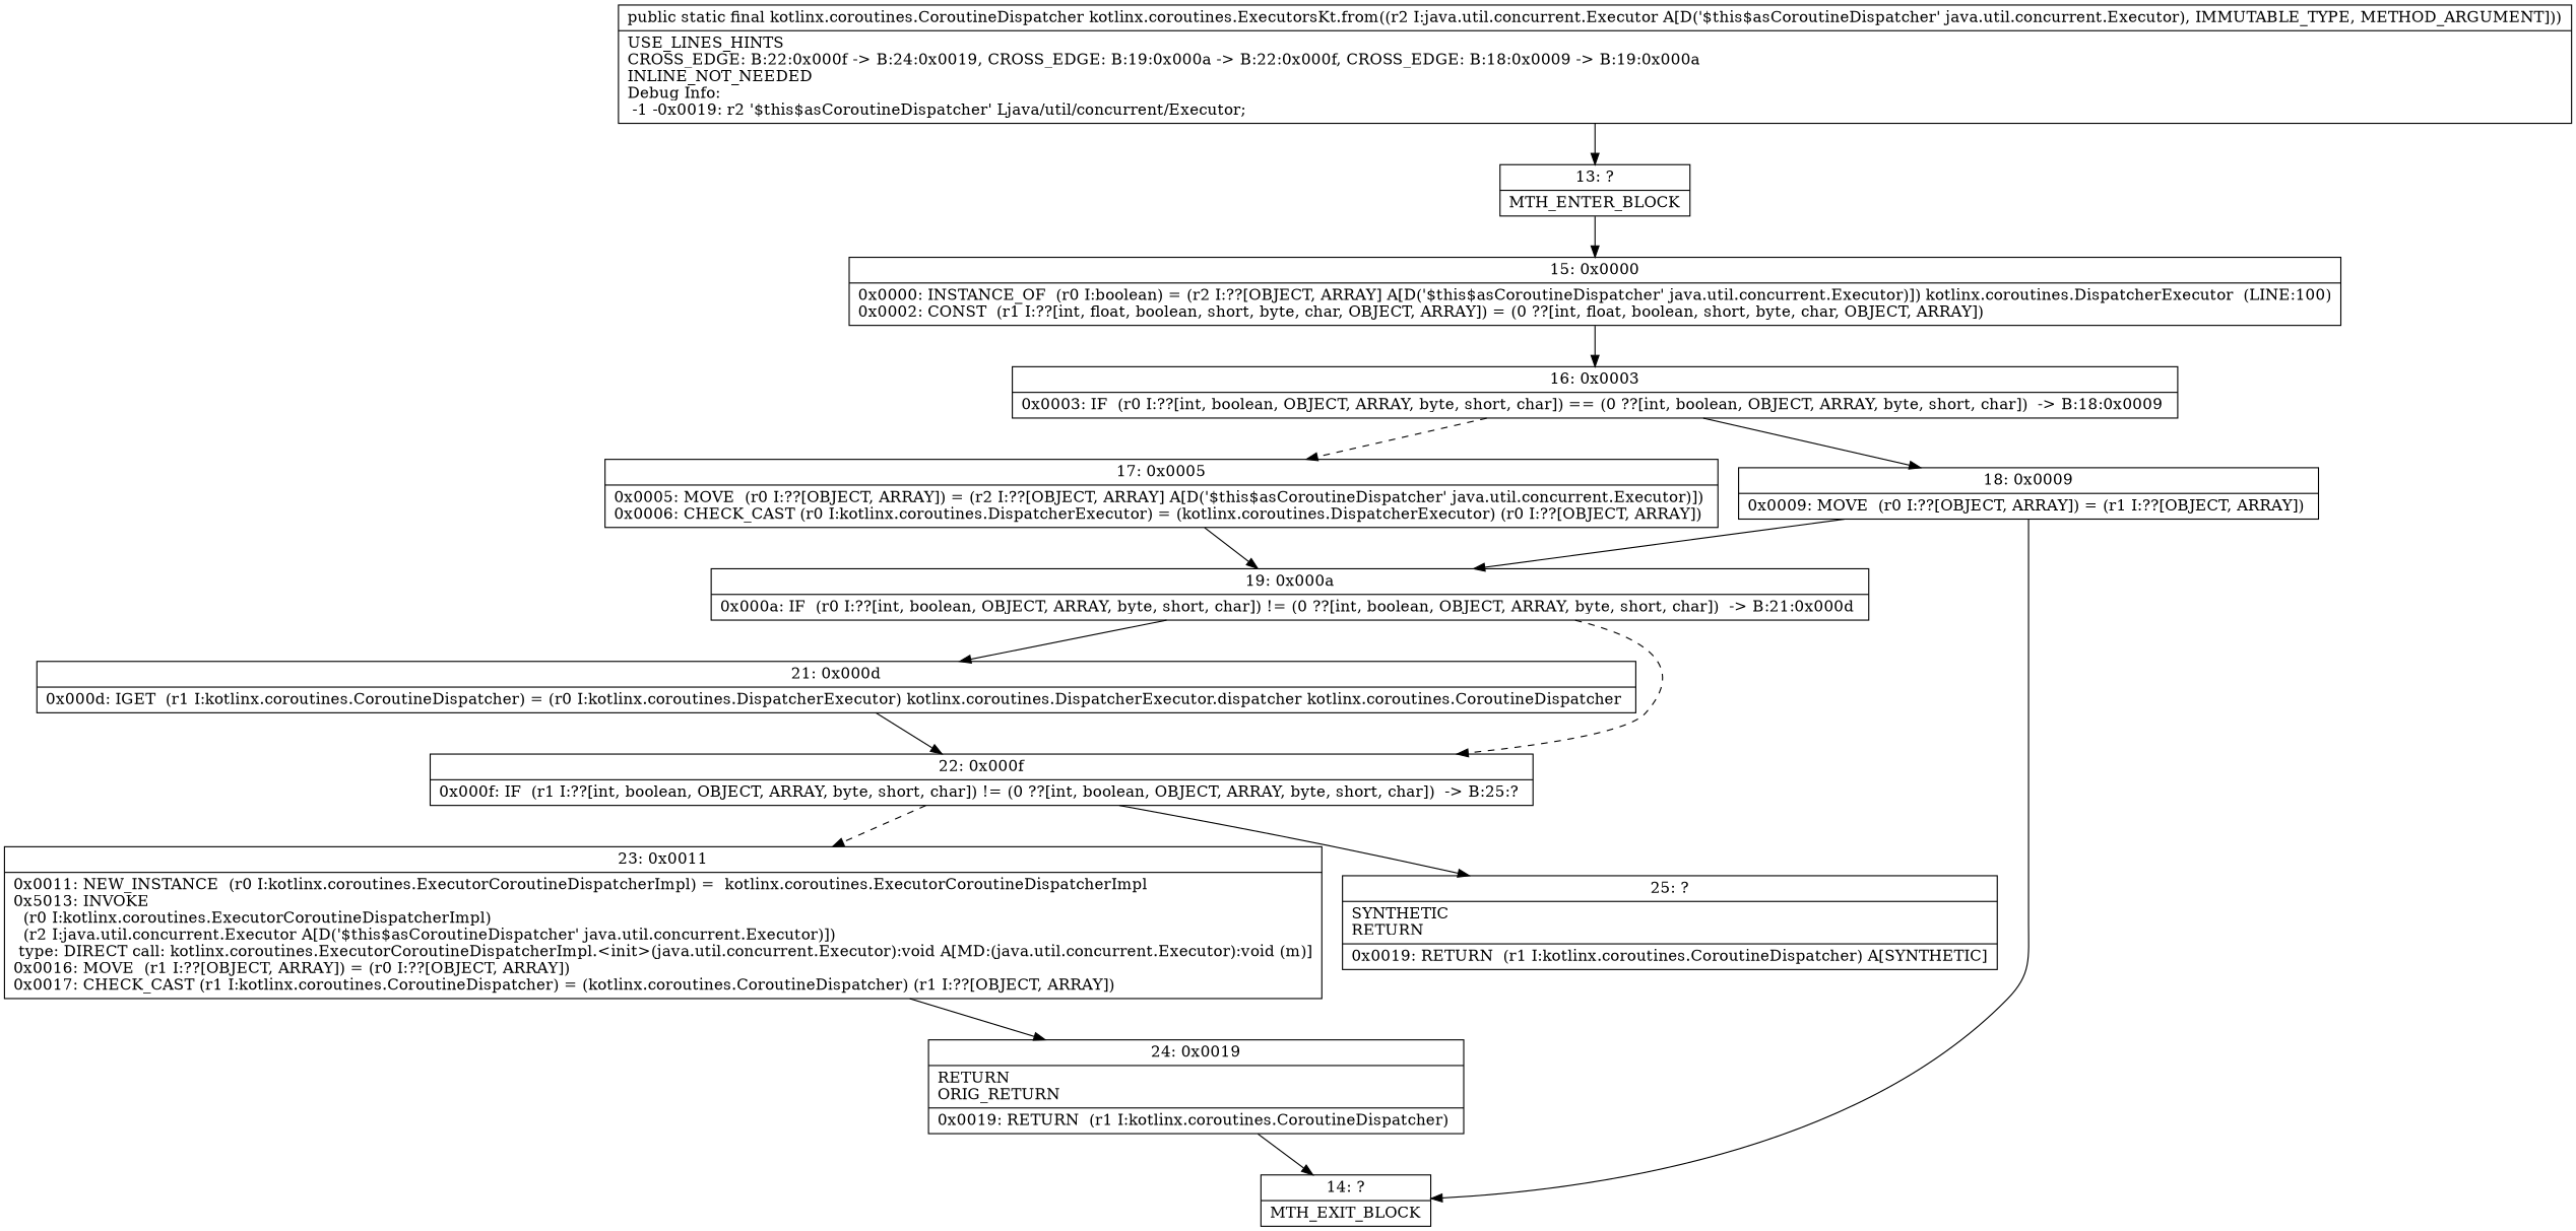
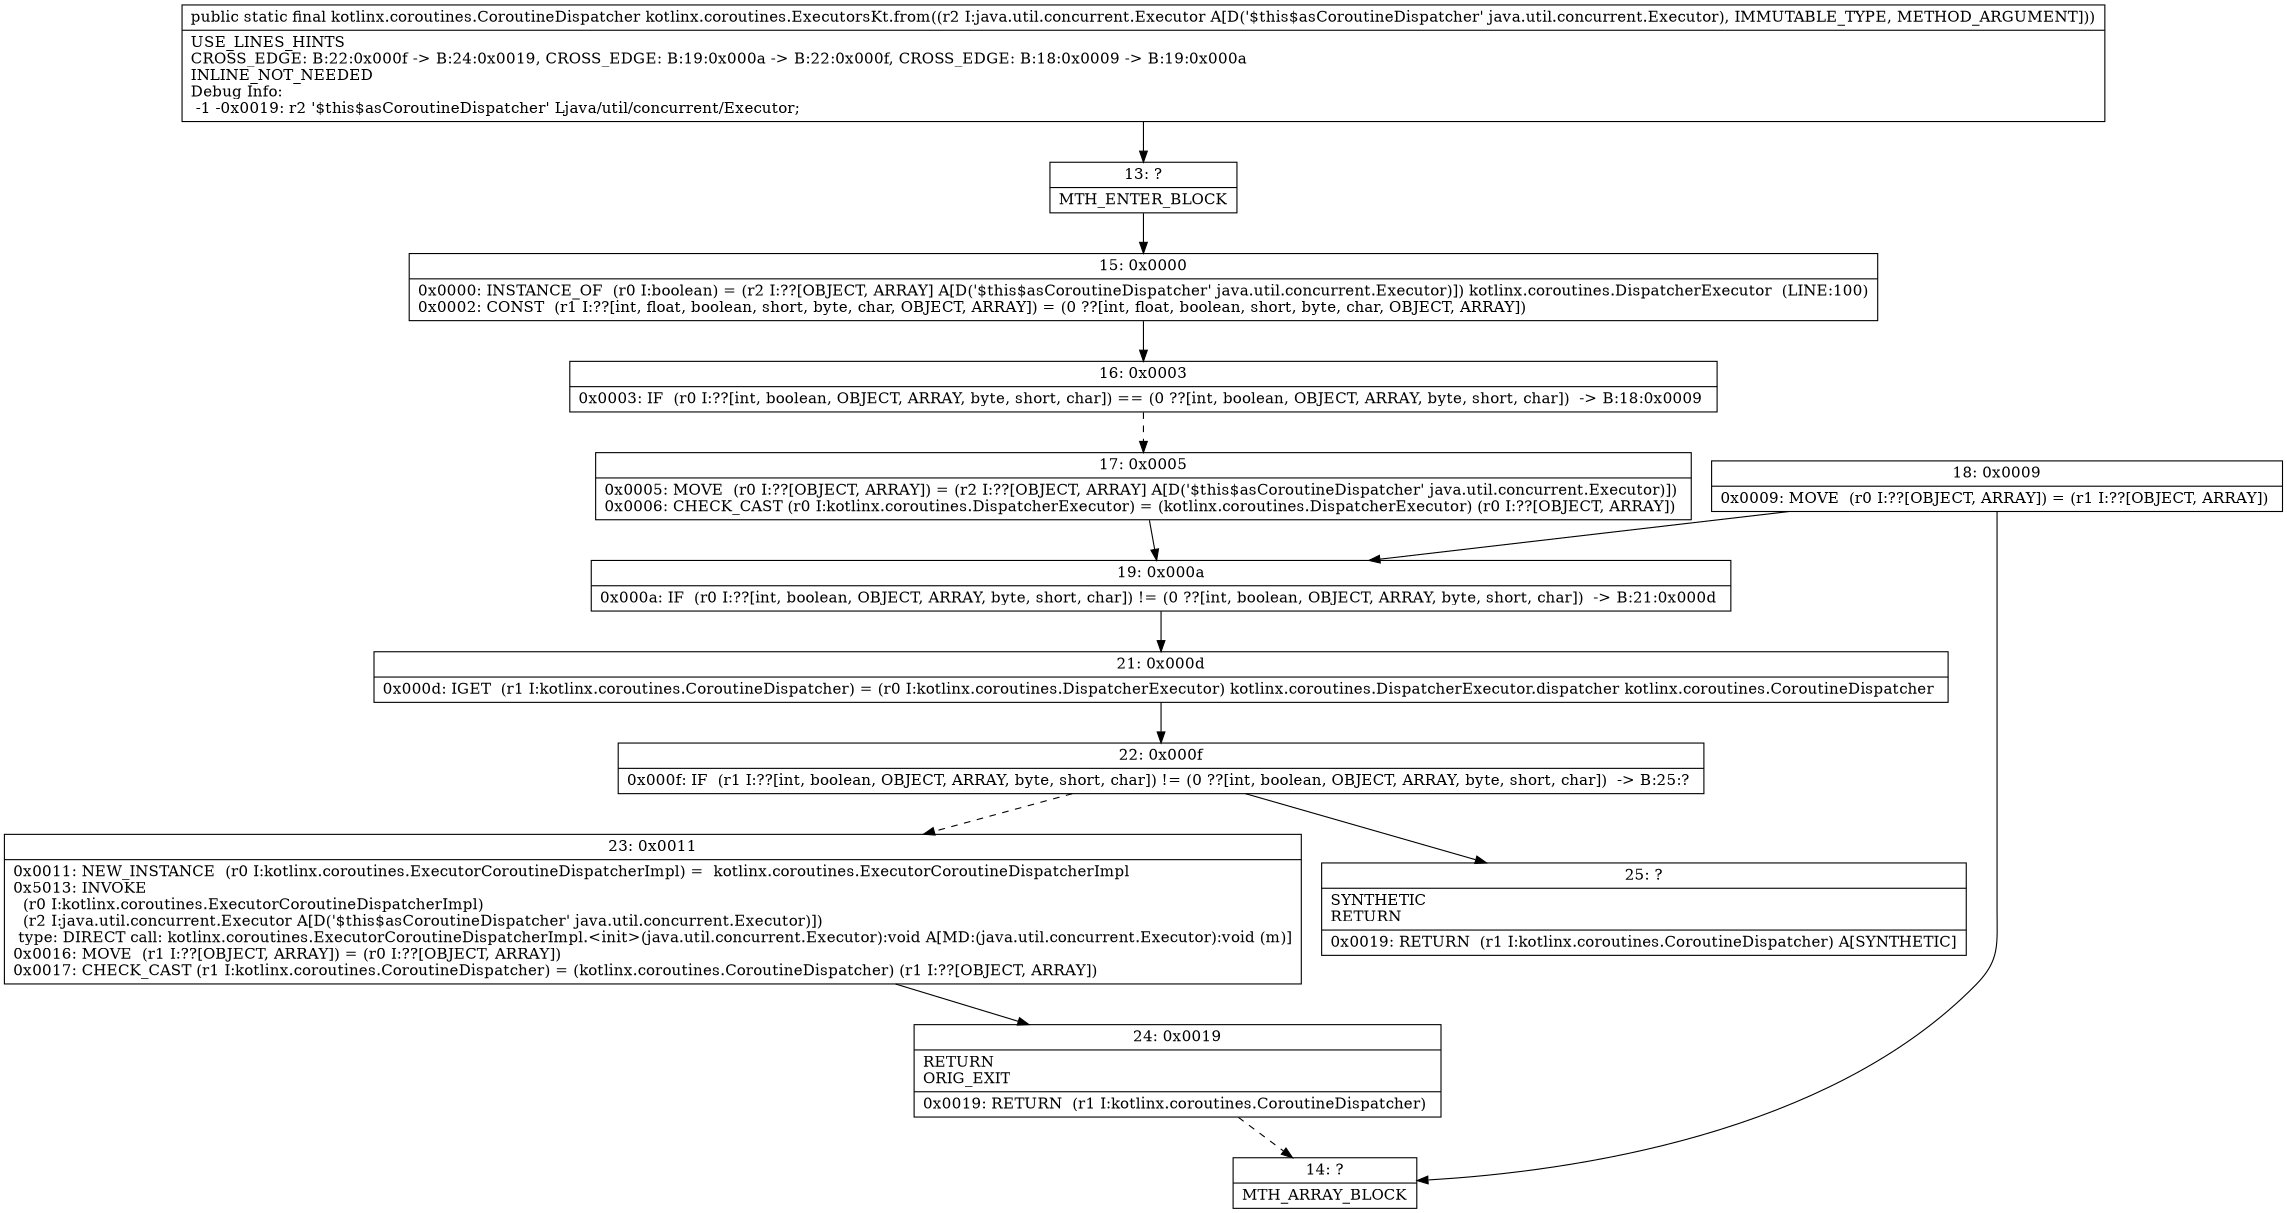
  digraph {
    node [shape=record]
    n1 [label="{13\:\ ?|MTH_ENTER_BLOCK\l}"]
    n2 [label="{15\:\ 0x0000|0x0000: INSTANCE_OF  (r0 I:boolean) = (r2 I:??[OBJECT, ARRAY] A[D('$this$asCoroutineDispatcher' java.util.concurrent.Executor)]) kotlinx.coroutines.DispatcherExecutor  (LINE:100)\l0x0002: CONST  (r1 I:??[int, float, boolean, short, byte, char, OBJECT, ARRAY]) = (0 ??[int, float, boolean, short, byte, char, OBJECT, ARRAY]) \l}"]
    n3 [label="{16\:\ 0x0003|0x0003: IF  (r0 I:??[int, boolean, OBJECT, ARRAY, byte, short, char]) == (0 ??[int, boolean, OBJECT, ARRAY, byte, short, char])  \-\> B:18:0x0009 \l}"]
    n4 [label="{17\:\ 0x0005|0x0005: MOVE  (r0 I:??[OBJECT, ARRAY]) = (r2 I:??[OBJECT, ARRAY] A[D('$this$asCoroutineDispatcher' java.util.concurrent.Executor)]) \l0x0006: CHECK_CAST (r0 I:kotlinx.coroutines.DispatcherExecutor) = (kotlinx.coroutines.DispatcherExecutor) (r0 I:??[OBJECT, ARRAY]) \l}"]
    n5 [label="{18\:\ 0x0009|0x0009: MOVE  (r0 I:??[OBJECT, ARRAY]) = (r1 I:??[OBJECT, ARRAY]) \l}"]
    n6 [label="{19\:\ 0x000a|0x000a: IF  (r0 I:??[int, boolean, OBJECT, ARRAY, byte, short, char]) != (0 ??[int, boolean, OBJECT, ARRAY, byte, short, char])  \-\> B:21:0x000d \l}"]
-   n7 [label="{14\:\ ?|MTH_EXIT_BLOCK\l}"]
+   n7 [label="{14\:\ ?|MTH_ARRAY_BLOCK\l}"]
    n8 [label="{21\:\ 0x000d|0x000d: IGET  (r1 I:kotlinx.coroutines.CoroutineDispatcher) = (r0 I:kotlinx.coroutines.DispatcherExecutor) kotlinx.coroutines.DispatcherExecutor.dispatcher kotlinx.coroutines.CoroutineDispatcher \l}"]
    n9 [label="{22\:\ 0x000f|0x000f: IF  (r1 I:??[int, boolean, OBJECT, ARRAY, byte, short, char]) != (0 ??[int, boolean, OBJECT, ARRAY, byte, short, char])  \-\> B:25:? \l}"]
    n10 [label="{23\:\ 0x0011|0x0011: NEW_INSTANCE  (r0 I:kotlinx.coroutines.ExecutorCoroutineDispatcherImpl) =  kotlinx.coroutines.ExecutorCoroutineDispatcherImpl \l0x5013: INVOKE  \l  (r0 I:kotlinx.coroutines.ExecutorCoroutineDispatcherImpl)\l  (r2 I:java.util.concurrent.Executor A[D('$this$asCoroutineDispatcher' java.util.concurrent.Executor)])\l type: DIRECT call: kotlinx.coroutines.ExecutorCoroutineDispatcherImpl.\<init\>(java.util.concurrent.Executor):void A[MD:(java.util.concurrent.Executor):void (m)]\l0x0016: MOVE  (r1 I:??[OBJECT, ARRAY]) = (r0 I:??[OBJECT, ARRAY]) \l0x0017: CHECK_CAST (r1 I:kotlinx.coroutines.CoroutineDispatcher) = (kotlinx.coroutines.CoroutineDispatcher) (r1 I:??[OBJECT, ARRAY]) \l}"]
    n11 [label="{25\:\ ?|SYNTHETIC\lRETURN\l|0x0019: RETURN  (r1 I:kotlinx.coroutines.CoroutineDispatcher) A[SYNTHETIC]\l}"]
-   n12 [label="{24\:\ 0x0019|RETURN\lORIG_RETURN\l|0x0019: RETURN  (r1 I:kotlinx.coroutines.CoroutineDispatcher) \l}"]
+   n12 [label="{24\:\ 0x0019|RETURN\lORIG_EXIT\l|0x0019: RETURN  (r1 I:kotlinx.coroutines.CoroutineDispatcher) \l}"]
    n13 [label="{public static final kotlinx.coroutines.CoroutineDispatcher kotlinx.coroutines.ExecutorsKt.from((r2 I:java.util.concurrent.Executor A[D('$this$asCoroutineDispatcher' java.util.concurrent.Executor), IMMUTABLE_TYPE, METHOD_ARGUMENT]))  | USE_LINES_HINTS\lCROSS_EDGE: B:22:0x000f \-\> B:24:0x0019, CROSS_EDGE: B:19:0x000a \-\> B:22:0x000f, CROSS_EDGE: B:18:0x0009 \-\> B:19:0x000a\lINLINE_NOT_NEEDED\lDebug Info:\l  \-1 \-0x0019: r2 '$this$asCoroutineDispatcher' Ljava\/util\/concurrent\/Executor;\l}"]
    n1 -> n2
    n2 -> n3
    n3 -> n4 [style=dashed]
-   n3 -> n5
    n4 -> n6
    n5 -> n6
    n5 -> n7
    n6 -> n8
-   n6 -> n9 [style=dashed]
    n8 -> n9
    n9 -> n10 [style=dashed]
    n9 -> n11
    n10 -> n12
-   n12 -> n7
+   n12 -> n7 [style=dashed]
    n13 -> n1
  }
